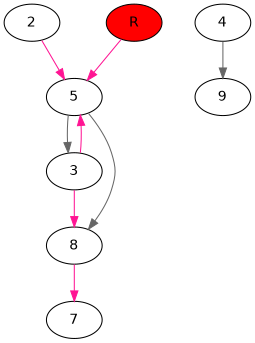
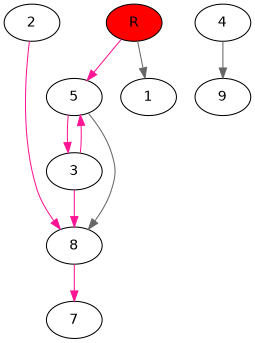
  digraph {
    fontname="DejaVu Sans"
    node [fontname="DejaVu Sans"]
    edge [color=deeppink fontname="DejaVu Sans"]
    2
    8
    7
    3
    5
    4
    9
    R [fillcolor="#ff0000" style=filled]
-   2 -> 5
+   1
+   2 -> 8
    8 -> 7
    3 -> 8
    3 -> 5
    5 -> 8 [color=gray40]
-   5 -> 3 [color=gray40]
+   5 -> 3
    4 -> 9 [color=gray40]
    R -> 5
+   R -> 1 [color=gray40]
  }
